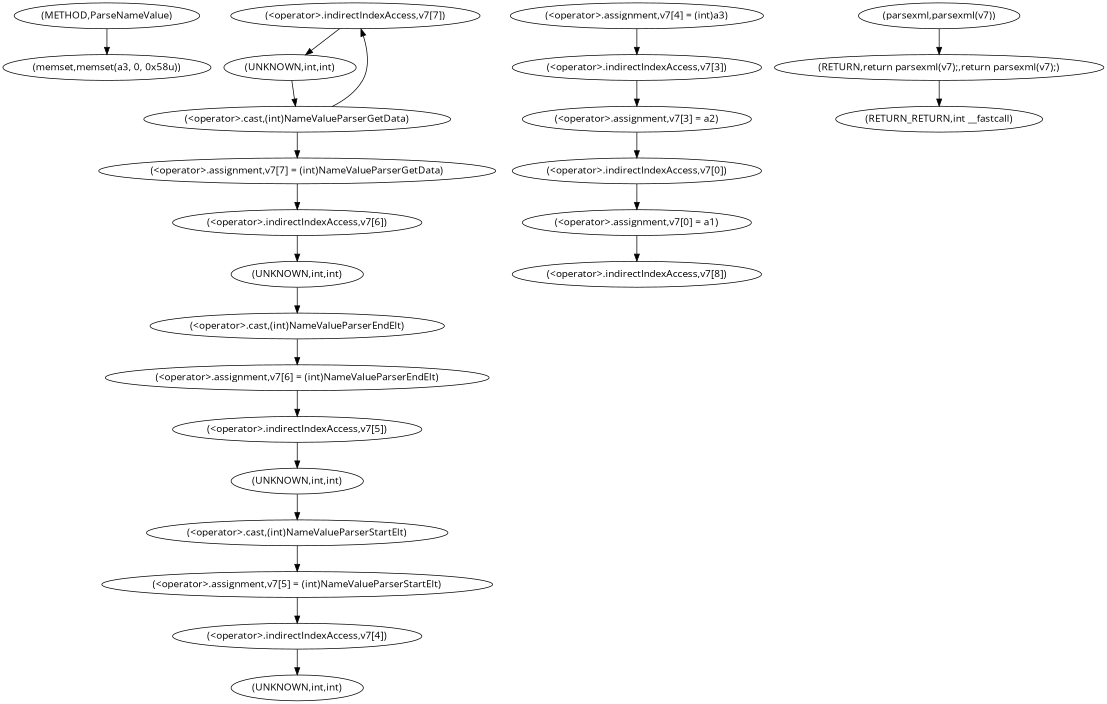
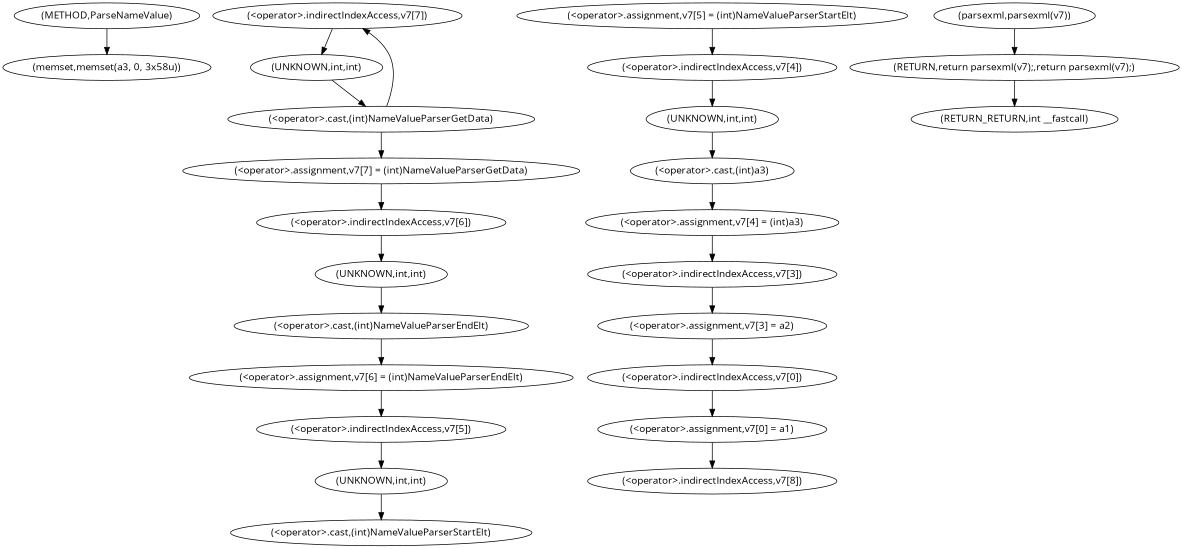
  digraph {
    fontname="Open Sans"
    node [fontname="Open Sans"]
    edge [fontname="Open Sans"]
-   n1 [label="(memset,memset(a3, 0, 0x58u))"]
+   n1 [label="(memset,memset(a3, 0, 3x58u))"]
    n2 [label="(<operator>.indirectIndexAccess,v7[7])"]
    n3 [label="(UNKNOWN,int,int)"]
    n4 [label="(<operator>.assignment,v7[7] = (int)NameValueParserGetData)"]
    n5 [label="(<operator>.indirectIndexAccess,v7[6])"]
    n6 [label="(UNKNOWN,int,int)"]
    n7 [label="(<operator>.cast,(int)NameValueParserGetData)"]
    n8 [label="(<operator>.assignment,v7[6] = (int)NameValueParserEndElt)"]
    n9 [label="(<operator>.indirectIndexAccess,v7[5])"]
    n10 [label="(UNKNOWN,int,int)"]
    n11 [label="(<operator>.cast,(int)NameValueParserEndElt)"]
    n12 [label="(<operator>.assignment,v7[5] = (int)NameValueParserStartElt)"]
    n13 [label="(<operator>.indirectIndexAccess,v7[4])"]
    n14 [label="(UNKNOWN,int,int)"]
    n15 [label="(<operator>.cast,(int)NameValueParserStartElt)"]
    n16 [label="(<operator>.assignment,v7[4] = (int)a3)"]
    n17 [label="(<operator>.indirectIndexAccess,v7[3])"]
    n18 [label="(<operator>.assignment,v7[3] = a2)"]
+   n19 [label="(<operator>.cast,(int)a3)"]
    n20 [label="(<operator>.indirectIndexAccess,v7[0])"]
    n21 [label="(<operator>.assignment,v7[0] = a1)"]
    n22 [label="(<operator>.indirectIndexAccess,v7[8])"]
    n23 [label="(parsexml,parsexml(v7))"]
    n24 [label="(RETURN,return parsexml(v7);,return parsexml(v7);)"]
    n25 [label="(RETURN_RETURN,int __fastcall)"]
    n26 [label="(METHOD,ParseNameValue)"]
    n2 -> n3
    n3 -> n7
    n4 -> n5
    n5 -> n6
    n6 -> n11
    n7 -> n2
    n7 -> n4
    n8 -> n9
    n9 -> n10
    n10 -> n15
    n11 -> n8
    n12 -> n13
    n13 -> n14
-   n15 -> n12
+   n14 -> n19
    n16 -> n17
    n17 -> n18
    n18 -> n20
+   n19 -> n16
    n20 -> n21
    n21 -> n22
    n23 -> n24
    n24 -> n25
    n26 -> n1
  }
